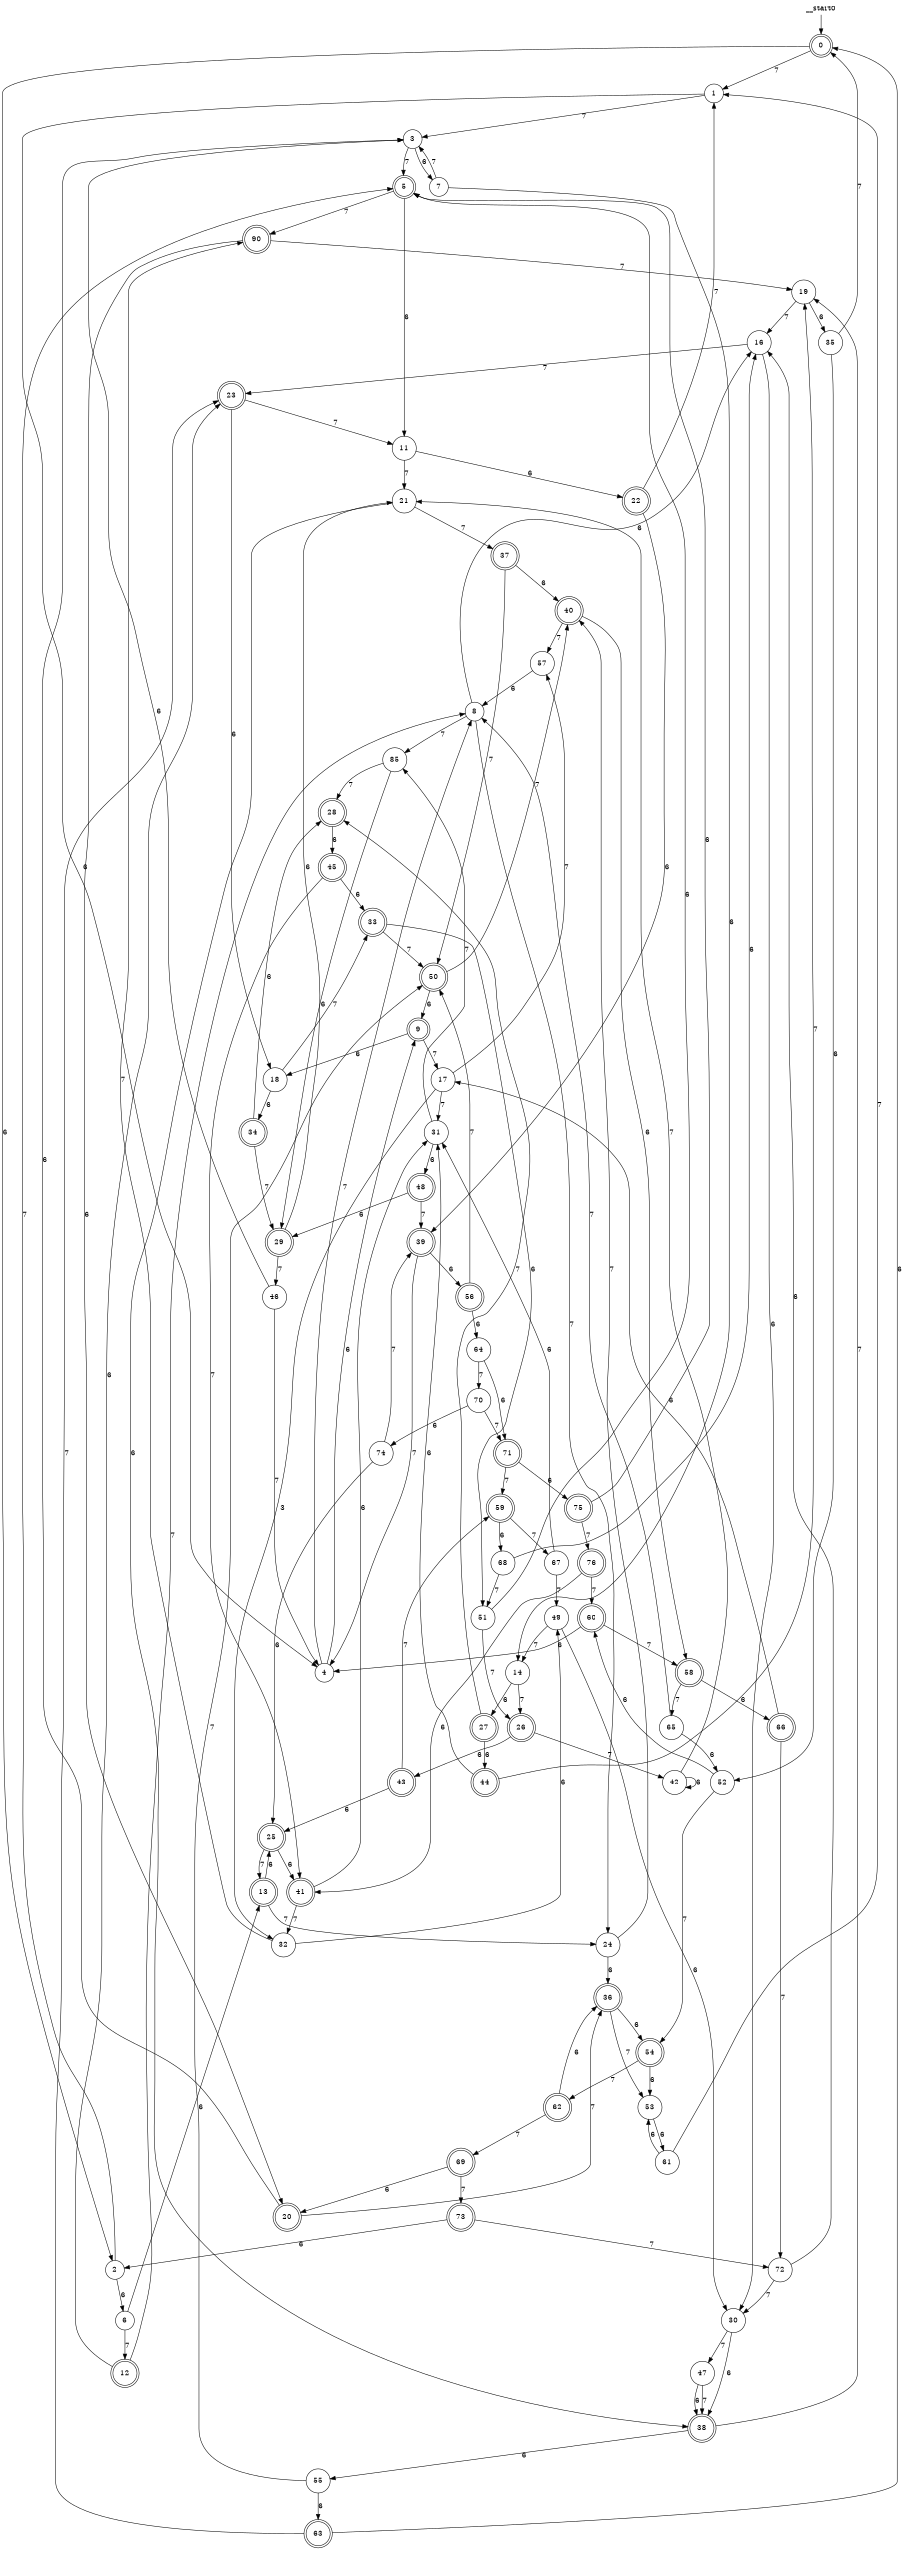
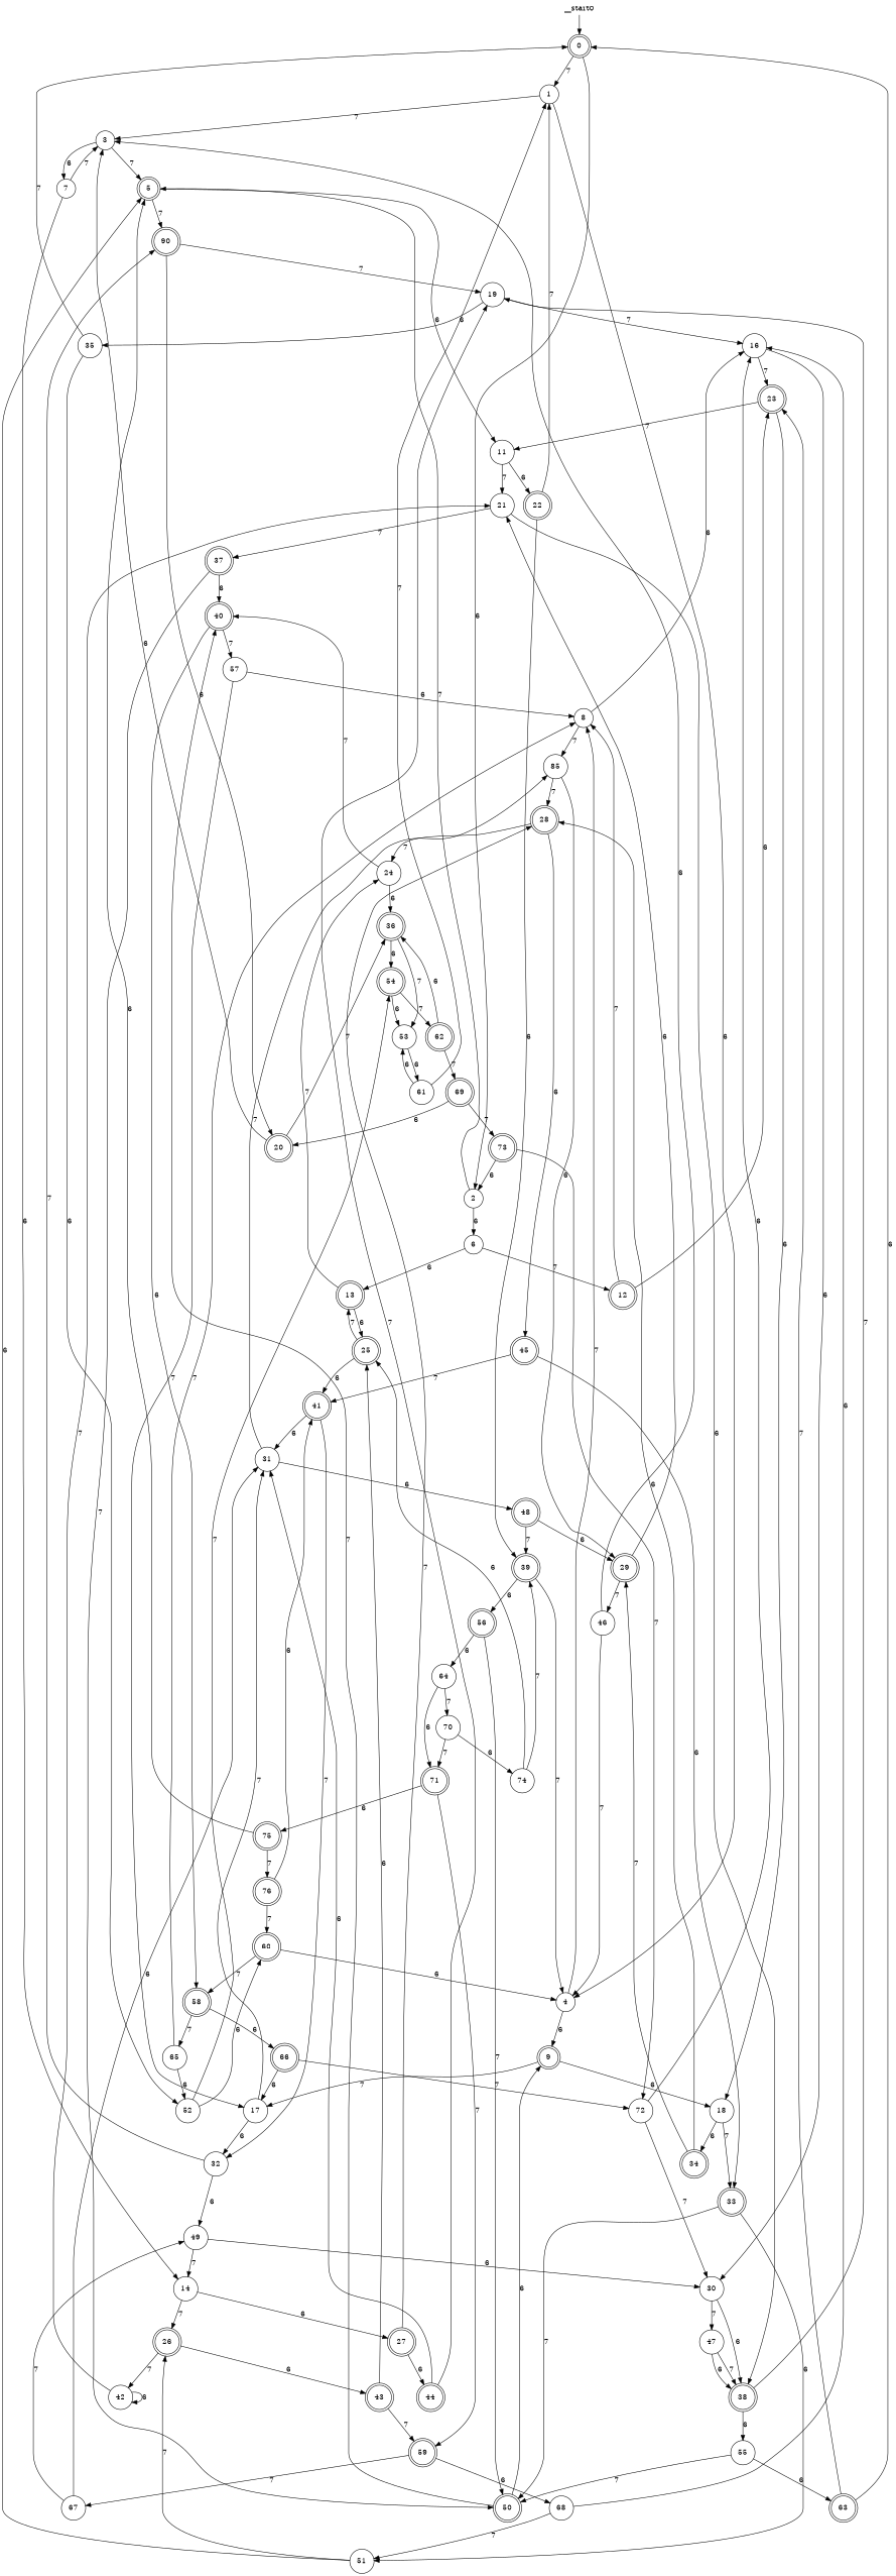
  digraph {
    node [shape=doublecircle]
    n1 [label=0]
    n2 [label=1 shape=circle]
    n3 [label=2 shape=circle]
    n4 [label=3 shape=circle]
    n5 [label=4 shape=circle]
    n6 [label=5]
    n7 [label=6 shape=circle]
    n8 [label=7 shape=circle]
    n9 [label=8 shape=circle]
    n10 [label=9]
    n11 [label=90]
    n12 [label=11 shape=circle]
    n13 [label=12]
    n14 [label=13]
    n15 [label=14 shape=circle]
    n16 [label=85 shape=circle]
    n17 [label=16 shape=circle]
    n18 [label=17 shape=circle]
    n19 [label=18 shape=circle]
    n20 [label=19 shape=circle]
    n21 [label=20]
    n22 [label=21 shape=circle]
    n23 [label=22]
    n24 [label=23]
    n25 [label=24 shape=circle]
    n26 [label=25]
    n27 [label=26]
    n28 [label=27]
    n29 [label=28]
    n30 [label=29]
    n31 [label=30 shape=circle]
    n32 [label=31 shape=circle]
    n33 [label=32 shape=circle]
    n34 [label=33]
    n35 [label=34]
    n36 [label=35 shape=circle]
    n37 [label=36]
    n38 [label=37]
    n39 [label=38]
    n40 [label=39]
    n41 [label=40]
    n42 [label=41]
    n43 [label=42 shape=circle]
    n44 [label=43]
    n45 [label=44]
    n46 [label=45]
    n47 [label=46 shape=circle]
    n48 [label=47 shape=circle]
    n49 [label=48]
    n50 [label=49 shape=circle]
    n51 [label=50]
    n52 [label=51 shape=circle]
    n53 [label=52 shape=circle]
    n54 [label=53 shape=circle]
    n55 [label=54]
    n56 [label=55 shape=circle]
    n57 [label=56]
    n58 [label=57 shape=circle]
    n59 [label=58]
    n60 [label=59]
    n61 [label=60]
    n62 [label=61 shape=circle]
    n63 [label=62]
    n64 [label=63]
    n65 [label=64 shape=circle]
    n66 [label=65 shape=circle]
    n67 [label=66]
    n68 [label=67 shape=circle]
    n69 [label=68 shape=circle]
    n70 [label=69]
    n71 [label=70 shape=circle]
    n72 [label=71]
    n73 [label=72 shape=circle]
    n74 [label=73]
    n75 [label=74 shape=circle]
    n76 [label=75]
    n77 [label=76]
    __start0 [height=0 shape=none width=0]
    n1 -> n2 [label=7]
    n1 -> n3 [label=6]
    n2 -> n4 [label=7]
    n2 -> n5 [label=6]
    n3 -> n6 [label=7]
    n3 -> n7 [label=6]
    n4 -> n6 [label=7]
    n4 -> n8 [label=6]
    n5 -> n9 [label=7]
    n5 -> n10 [label=6]
    n6 -> n11 [label=7]
    n6 -> n12 [label=6]
    n7 -> n13 [label=7]
    n7 -> n14 [label=6]
    n8 -> n4 [label=7]
    n8 -> n15 [label=6]
    n9 -> n16 [label=7]
    n9 -> n17 [label=6]
    n10 -> n18 [label=7]
    n10 -> n19 [label=6]
    n11 -> n20 [label=7]
    n11 -> n21 [label=6]
    n12 -> n22 [label=7]
    n12 -> n23 [label=6]
    n13 -> n9 [label=7]
    n13 -> n24 [label=6]
    n14 -> n25 [label=7]
    n14 -> n26 [label=6]
    n15 -> n27 [label=7]
    n15 -> n28 [label=6]
    n16 -> n29 [label=7]
    n16 -> n30 [label=6]
    n17 -> n24 [label=7]
    n17 -> n31 [label=6]
    n18 -> n32 [label=7]
-   n18 -> n33 [label=3]
+   n18 -> n33 [label=6]
    n19 -> n34 [label=7]
    n19 -> n35 [label=6]
    n20 -> n17 [label=7]
    n20 -> n36 [label=6]
    n21 -> n4 [label=6]
    n21 -> n37 [label=7]
    n22 -> n38 [label=7]
    n22 -> n39 [label=6]
    n23 -> n2 [label=7]
    n23 -> n40 [label=6]
    n24 -> n12 [label=7]
    n24 -> n19 [label=6]
    n25 -> n37 [label=6]
    n25 -> n41 [label=7]
    n26 -> n14 [label=7]
    n26 -> n42 [label=6]
    n27 -> n43 [label=7]
    n27 -> n44 [label=6]
    n28 -> n29 [label=7]
    n28 -> n45 [label=6]
-   n9 -> n25 [label=7]
+   n29 -> n25 [label=7]
    n29 -> n46 [label=6]
    n30 -> n22 [label=6]
    n30 -> n47 [label=7]
    n31 -> n39 [label=6]
    n31 -> n48 [label=7]
    n32 -> n16 [label=7]
    n32 -> n49 [label=6]
    n33 -> n11 [label=7]
    n33 -> n50 [label=6]
    n34 -> n51 [label=7]
    n34 -> n52 [label=6]
    n35 -> n29 [label=6]
    n35 -> n30 [label=7]
    n36 -> n1 [label=7]
    n36 -> n53 [label=6]
    n37 -> n54 [label=7]
    n37 -> n55 [label=6]
    n38 -> n41 [label=6]
    n38 -> n51 [label=7]
    n39 -> n20 [label=7]
    n39 -> n56 [label=6]
    n40 -> n5 [label=7]
    n40 -> n57 [label=6]
    n41 -> n58 [label=7]
    n41 -> n59 [label=6]
    n42 -> n32 [label=6]
    n42 -> n33 [label=7]
    n43 -> n22 [label=7]
    n43 -> n43 [label=6]
    n44 -> n26 [label=6]
    n44 -> n60 [label=7]
    n45 -> n20 [label=7]
    n45 -> n32 [label=6]
    n46 -> n34 [label=6]
    n46 -> n42 [label=7]
    n47 -> n4 [label=6]
    n47 -> n5 [label=7]
    n48 -> n39 [label=7]
    n48 -> n39 [label=6]
    n49 -> n30 [label=6]
    n49 -> n40 [label=7]
    n50 -> n15 [label=7]
    n50 -> n31 [label=6]
    n51 -> n10 [label=6]
    n51 -> n41 [label=7]
    n52 -> n6 [label=6]
    n52 -> n27 [label=7]
    n53 -> n55 [label=7]
    n53 -> n61 [label=6]
    n54 -> n62 [label=6]
    n55 -> n54 [label=6]
    n55 -> n63 [label=7]
    n56 -> n51 [label=7]
    n56 -> n64 [label=6]
    n57 -> n51 [label=7]
    n57 -> n65 [label=6]
    n58 -> n9 [label=6]
-   n18 -> n58 [label=7]
+   n58 -> n18 [label=7]
    n59 -> n66 [label=7]
    n59 -> n67 [label=6]
    n60 -> n68 [label=7]
    n60 -> n69 [label=6]
    n61 -> n5 [label=6]
    n61 -> n59 [label=7]
    n62 -> n2 [label=7]
    n62 -> n54 [label=6]
    n63 -> n37 [label=6]
    n63 -> n70 [label=7]
    n64 -> n1 [label=6]
    n64 -> n24 [label=7]
    n65 -> n71 [label=7]
    n65 -> n72 [label=6]
    n66 -> n9 [label=7]
    n66 -> n53 [label=6]
    n67 -> n18 [label=6]
    n67 -> n73 [label=7]
    n68 -> n32 [label=6]
    n68 -> n50 [label=7]
    n69 -> n17 [label=6]
    n69 -> n52 [label=7]
    n70 -> n21 [label=6]
    n70 -> n74 [label=7]
    n71 -> n72 [label=7]
    n71 -> n75 [label=6]
    n72 -> n60 [label=7]
    n72 -> n76 [label=6]
    n73 -> n17 [label=6]
    n73 -> n31 [label=7]
    n74 -> n3 [label=6]
    n74 -> n73 [label=7]
    n75 -> n26 [label=6]
    n75 -> n40 [label=7]
    n76 -> n6 [label=6]
    n76 -> n77 [label=7]
    n77 -> n42 [label=6]
    n77 -> n61 [label=7]
    __start0 -> n1
  }
